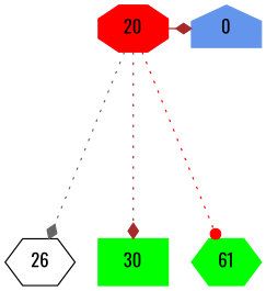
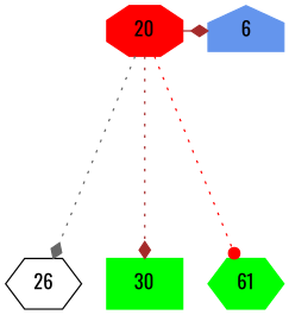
  digraph {
    fontname=Oswald
    ranksep=2.0
    node [color=green fontname=Oswald shape=hexagon style=filled]
    edge [arrowhead=diamond color=brown fontname=Oswald style=dotted]
-   0 [color=cornflowerblue shape=house]
+   0 [color=cornflowerblue shape=house label=6]
    20 [color=red shape=octagon]
    26 [color=black style=""]
    30 [shape=box]
    n5 [label=61]
    subgraph sub_1 {
      rank=same
      0
      20
    }
    subgraph sub_2 {
      rank=same
      26
    }
    subgraph sub_3 {
      rank=same
      30
      n5
    }
    20 -> 0 [style=dashed]
    20 -> 26 [color=gray40]
    20 -> 30
    20 -> n5 [arrowhead=dot color=red]
  }
